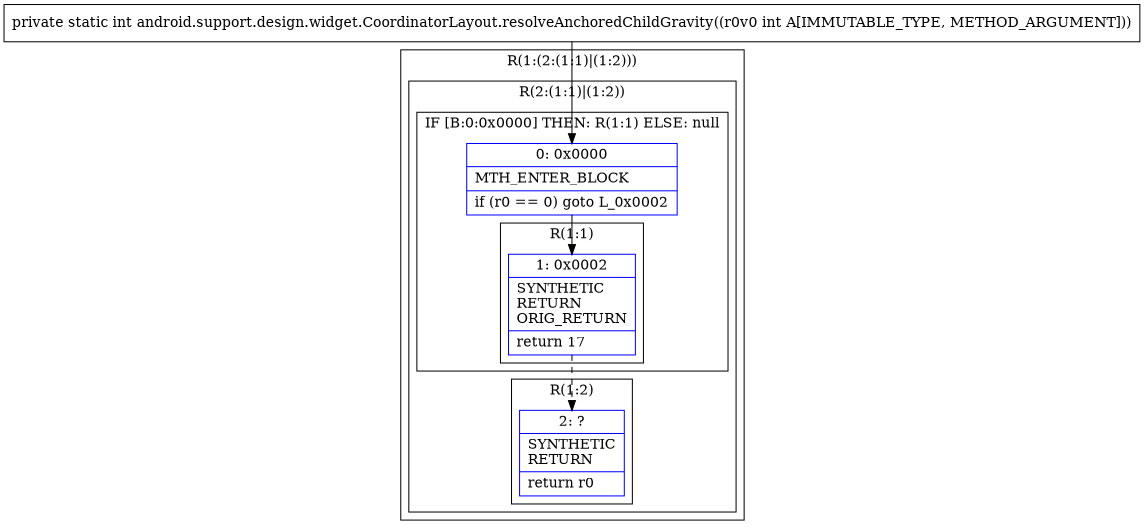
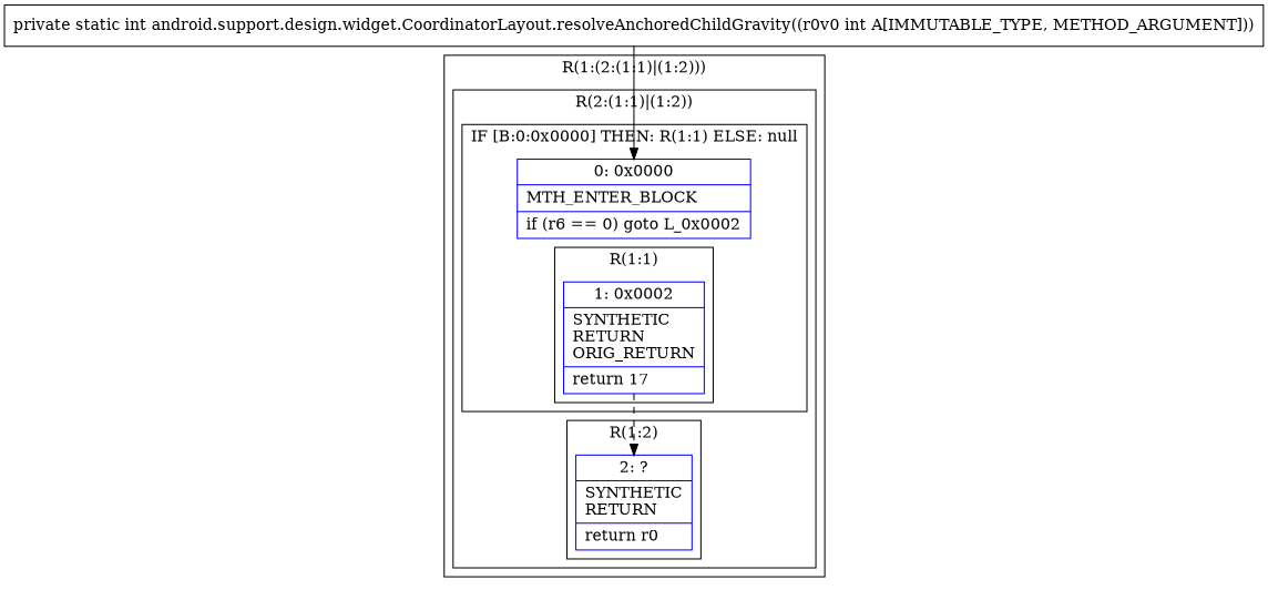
  digraph {
    node [color=blue shape=record]
    n1 [label="{1\:\ 0x0002|SYNTHETIC\lRETURN\lORIG_RETURN\l|return 17\l}"]
-   n2 [label="{0\:\ 0x0000|MTH_ENTER_BLOCK\l|if (r0 == 0) goto L_0x0002\l}"]
+   n2 [label="{0\:\ 0x0000|MTH_ENTER_BLOCK\l|if (r6 == 0) goto L_0x0002\l}"]
    n3 [label="{2\:\ ?|SYNTHETIC\lRETURN\l|return r0\l}"]
    n4 [label="{private static int android.support.design.widget.CoordinatorLayout.resolveAnchoredChildGravity((r0v0 int A[IMMUTABLE_TYPE, METHOD_ARGUMENT])) }" color=""]
    subgraph cluster_1 {
      label="R(1:(2:(1:1)|(1:2)))"
      subgraph cluster_2 {
        label="R(2:(1:1)|(1:2))"
        subgraph cluster_3 {
          label="IF [B:0:0x0000] THEN: R(1:1) ELSE: null"
          n2
          subgraph cluster_4 {
            label="R(1:1)"
            n1
          }
        }
        subgraph cluster_5 {
          label="R(1:2)"
          n3
        }
      }
    }
    n1 -> n3 [style=dashed]
-   n2 -> n1
    n4 -> n2
  }
